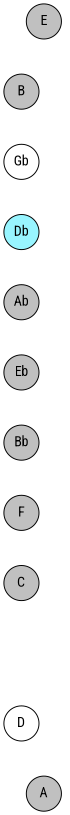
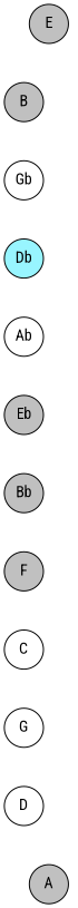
  graph {
    fontname="Roboto Condensed"
    mindist=.1
    node [fillcolor=gray fontname="Roboto Condensed" margin=0 shape=circle style=filled]
    edge [fontname="Roboto Condensed" style=invis]
    E
    B
    Gb [fillcolor=white]
    Db [fillcolor=cadetblue1]
-   Ab
+   Ab [fillcolor=white]
    Eb
    Bb
    F
-   C
+   C [fillcolor=white]
+   G [fillcolor=white]
    D [fillcolor=white]
    A
    subgraph sub_1 {
      E
      B
      Gb
      Db
      Ab
      Eb
      Bb
      F
      C
+     G
      D
      A
    }
    E -- B
    B -- Gb
    Gb -- Db
    Db -- Ab
    Ab -- Eb
    Eb -- Bb
    Bb -- F
    F -- C
+   C -- G
+   G -- D
    D -- A
    A -- E
  }
